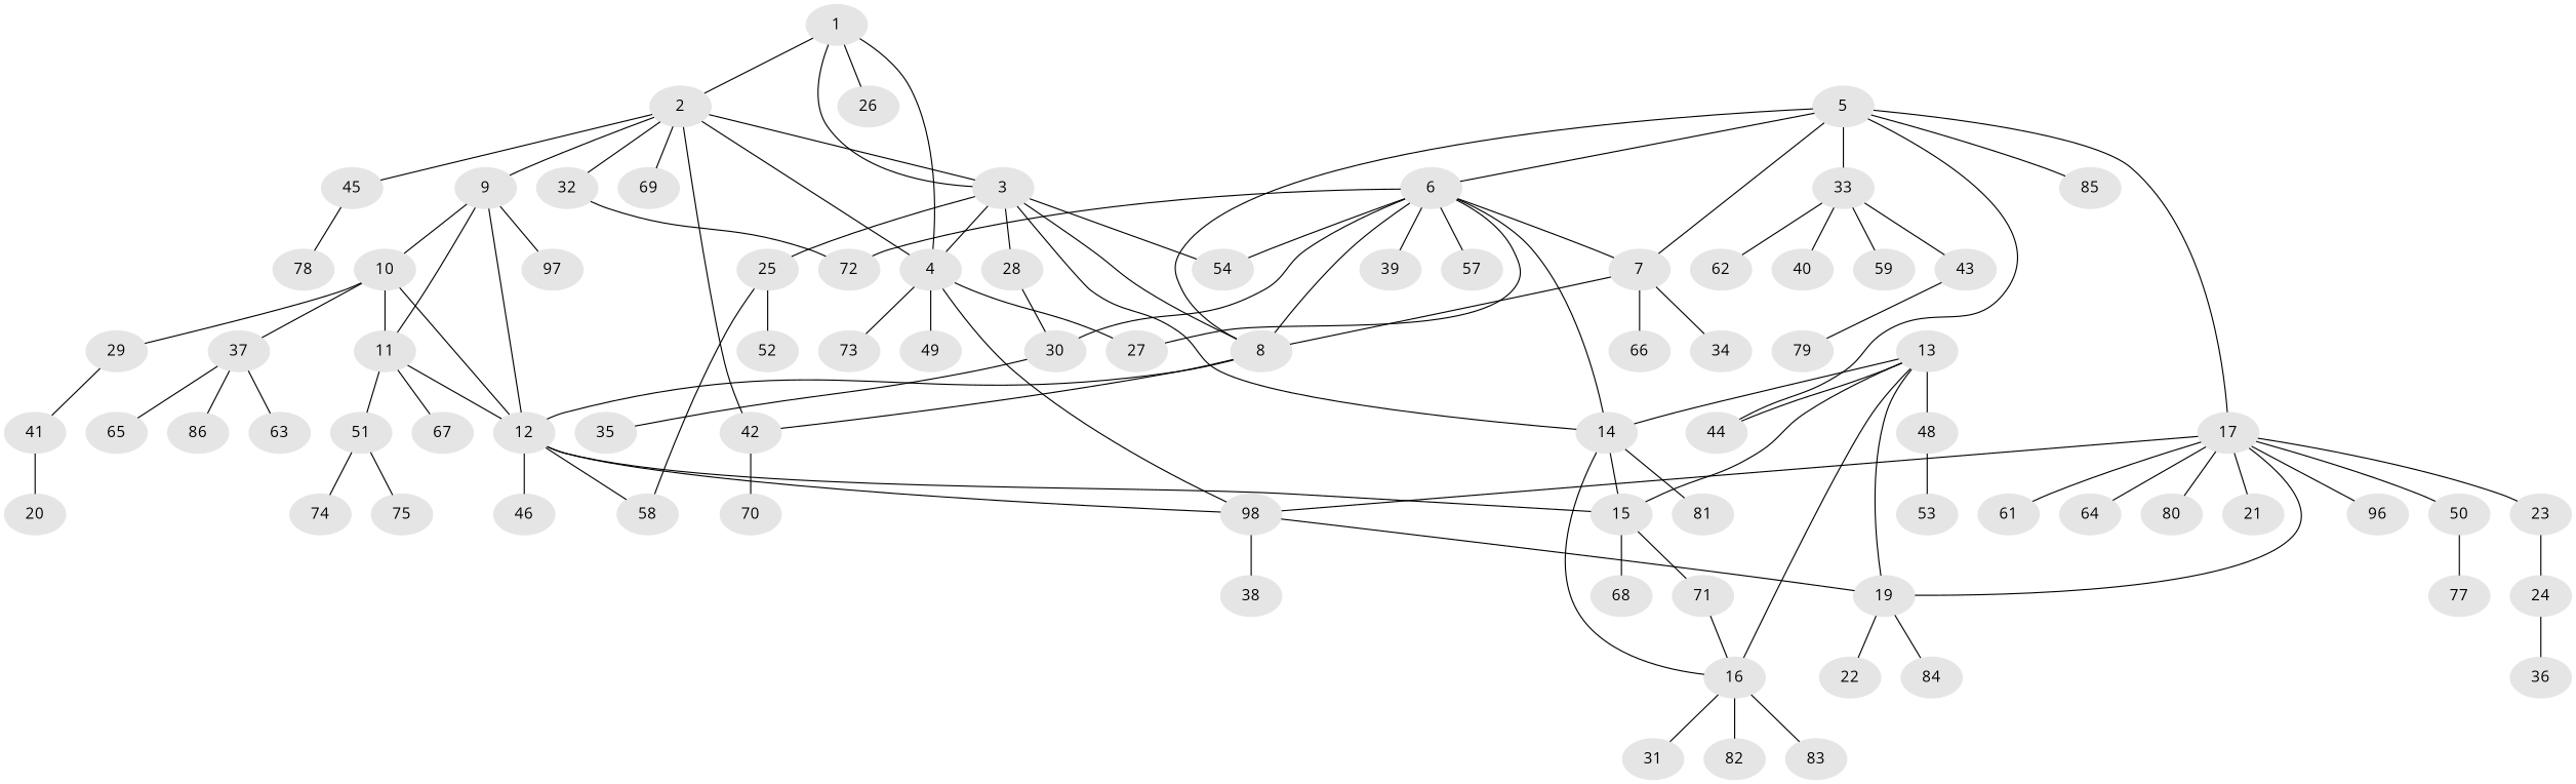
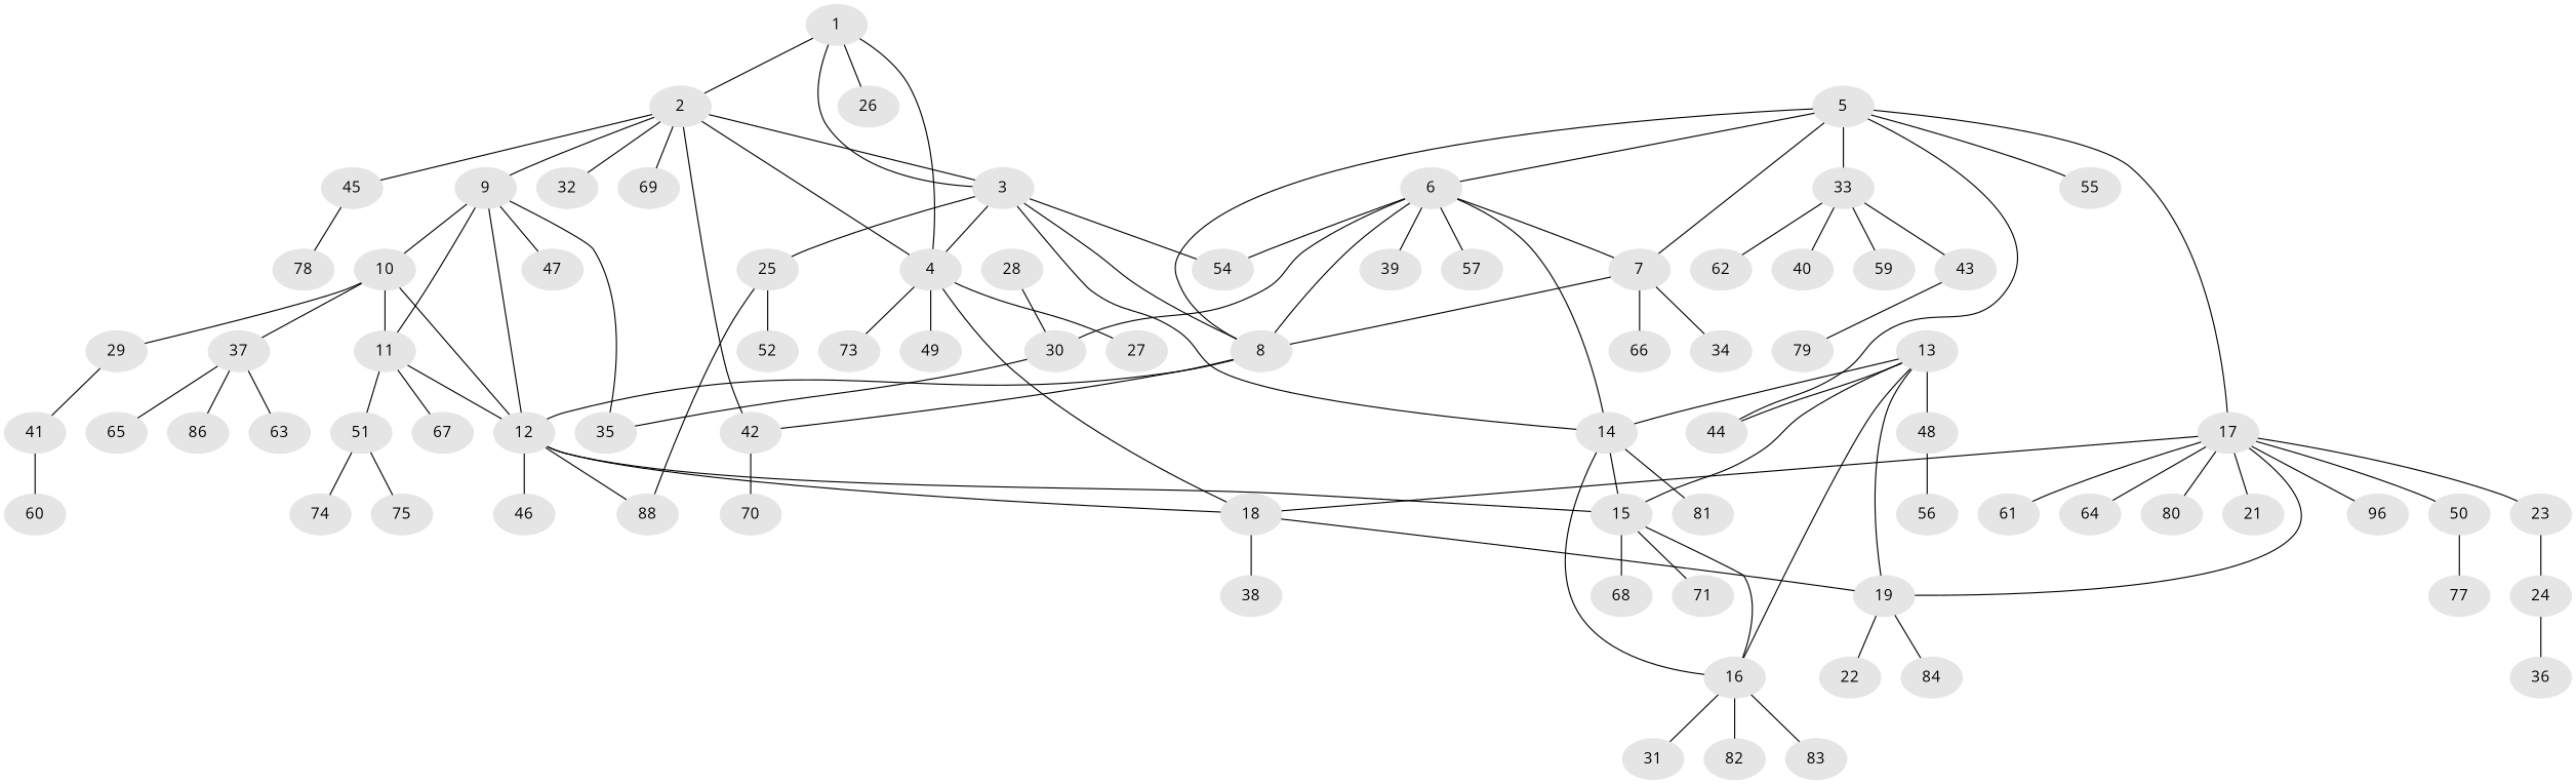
  graph {
    fontname="Open Sans"
    node [color=gray90 fontname="Open Sans" style=filled]
    edge [fontname="Open Sans"]
    1
    2
    3
    4
    26
    9
    32
    42
    45
    69
    8
    14
    25
    28
    54
-   18 [label=98]
+   18
    27
    49
    73
    12
    10
    11
    35
-   47 [label=97]
-   72
+   47
    70
    78
    15
    16
    81
-   58
+   58 [label=88]
    52
    30
    19
    38
    5
    6
    7
    17
    33
    44
-   55 [label=85]
+   55
    39
    57
    34
    66
    21
    23
    50
    n50 [label=96]
    61
    64
    80
    40
    43
    59
    62
    46
    29
    37
    51
    67
    41
    63
    65
    n66 [label=86]
    74
    75
    68
    71
    13
    48
    31
    82
    83
    22
    84
-   53
+   53 [label=56]
    24
    77
    36
-   60 [label=20]
+   60
    79
    1 -- 2
    1 -- 3
    1 -- 4
    1 -- 26
    2 -- 3
    2 -- 4
    2 -- 9
    2 -- 32
    2 -- 42
    2 -- 45
    2 -- 69
    3 -- 4
    3 -- 8
    3 -- 14
    3 -- 25
-   3 -- 28
    3 -- 54
    4 -- 18
    4 -- 27
    4 -- 49
    4 -- 73
    9 -- 12
    9 -- 10
    9 -- 11
+   9 -- 35
    9 -- 47
-   32 -- 72
    42 -- 70
    45 -- 78
    8 -- 42
    8 -- 12
    14 -- 15
    14 -- 16
    14 -- 81
    25 -- 58
    25 -- 52
    28 -- 30
    18 -- 19
    18 -- 38
    12 -- 18
    12 -- 15
    12 -- 58
    12 -- 46
    10 -- 12
    10 -- 11
    10 -- 29
    10 -- 37
    11 -- 12
    11 -- 51
    11 -- 67
-   71 -- 16
+   15 -- 16
    15 -- 68
    15 -- 71
    16 -- 31
    16 -- 82
    16 -- 83
    30 -- 35
    19 -- 22
    19 -- 84
    5 -- 8
    5 -- 6
    5 -- 7
    5 -- 17
    5 -- 33
    5 -- 44
    5 -- 55
    6 -- 8
    6 -- 14
    6 -- 54
-   6 -- 27
-   6 -- 72
    6 -- 30
    6 -- 7
    6 -- 39
    6 -- 57
    7 -- 8
    7 -- 34
    7 -- 66
    17 -- 18
    17 -- 19
    17 -- 21
    17 -- 23
    17 -- 50
    17 -- n50
    17 -- 61
    17 -- 64
    17 -- 80
    33 -- 40
    33 -- 43
    33 -- 59
    33 -- 62
    23 -- 24
    50 -- 77
    43 -- 79
    29 -- 41
    37 -- 63
    37 -- 65
    37 -- n66
    51 -- 74
    51 -- 75
    41 -- 60
    13 -- 14
    13 -- 15
    13 -- 16
    13 -- 19
    13 -- 44
    13 -- 48
    48 -- 53
    24 -- 36
  }
